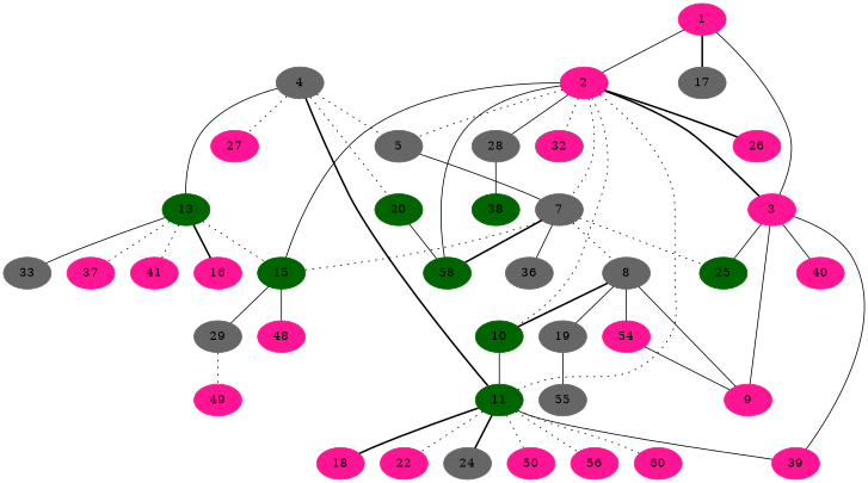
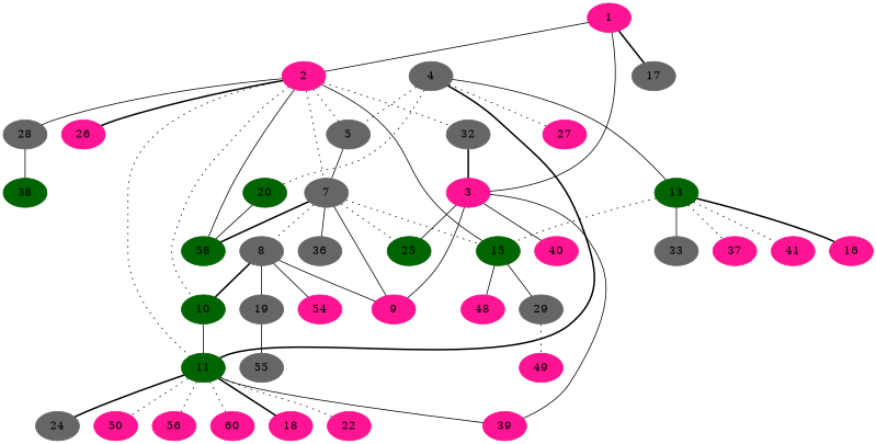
  graph {
    node [color=deeppink style=filled]
    edge [style=solid]
    2 [super="+12"]
    3 [super="+21"]
    5 [color=gray40]
    7 [color=gray40 super="+31"]
    10 [color=darkgreen super="+30"]
    11 [color=darkgreen super="+45"]
    15 [color=darkgreen super="+42"]
    26
    28 [color=gray40 super="+57"]
-   32 [color=gray40 super="+46" fillcolor=deeppink]
+   32 [color=gray40 super="+46"]
    58 [color=darkgreen super="+59"]
    1
    17 [color=gray40 super="+53"]
    9 [super="+43"]
    25 [color=darkgreen]
    39
    40
    8 [color=gray40 super="+52"]
    36 [color=gray40 super="+47"]
    18 [super="+23"]
    22
    24 [color=gray40 super="+51"]
    50
    56 [super="+61"]
    60
    29 [color=gray40]
    48
    38 [color=darkgreen]
    4 [color=gray40 super="+6"]
    13 [color=darkgreen super="+14"]
    20 [color=darkgreen super="+44"]
    27 [super="+35"]
    16
    33 [color=gray40]
    37
    41
    19 [color=gray40 super="+34"]
    54
    55 [color=gray40]
    49
-   2 -- 3 [style=bold]
+   32 -- 3 [style=bold]
    2 -- 5 [style=dotted]
    2 -- 7 [style=dotted]
    2 -- 10 [style=dotted]
    2 -- 11 [style=dotted]
    2 -- 15 [weight=2]
    2 -- 26 [style=bold]
    2 -- 28
    2 -- 32 [style=dotted]
    2 -- 58
    3 -- 9 [weight=2]
    3 -- 25
    3 -- 39
    3 -- 40
    5 -- 7
    7 -- 15 [style=dotted]
    7 -- 58 [style=bold]
-   54 -- 9
+   7 -- 9
    7 -- 25 [style=dotted]
    7 -- 8 [style=dotted]
    7 -- 36
    10 -- 11
    11 -- 39
    11 -- 18 [style=bold]
    11 -- 22 [style=dotted]
    11 -- 24 [style=bold]
    11 -- 50 [style=dotted]
    11 -- 56 [style=dotted]
    11 -- 60 [style=dotted]
    15 -- 29
    15 -- 48
    28 -- 38
    1 -- 2
    1 -- 3
    1 -- 17 [style=bold]
    8 -- 10 [style=bold]
    8 -- 9
    8 -- 19
    8 -- 54
    29 -- 49 [style=dotted]
    4 -- 5 [style=dotted weight=2]
    4 -- 11 [style=bold]
    4 -- 13
    4 -- 20 [style=dotted]
    4 -- 27 [style=dotted]
    13 -- 15 [style=dotted weight=2]
    13 -- 16 [style=bold]
    13 -- 33
    13 -- 37 [style=dotted]
    13 -- 41 [style=dotted]
    20 -- 58
    19 -- 55
  }
